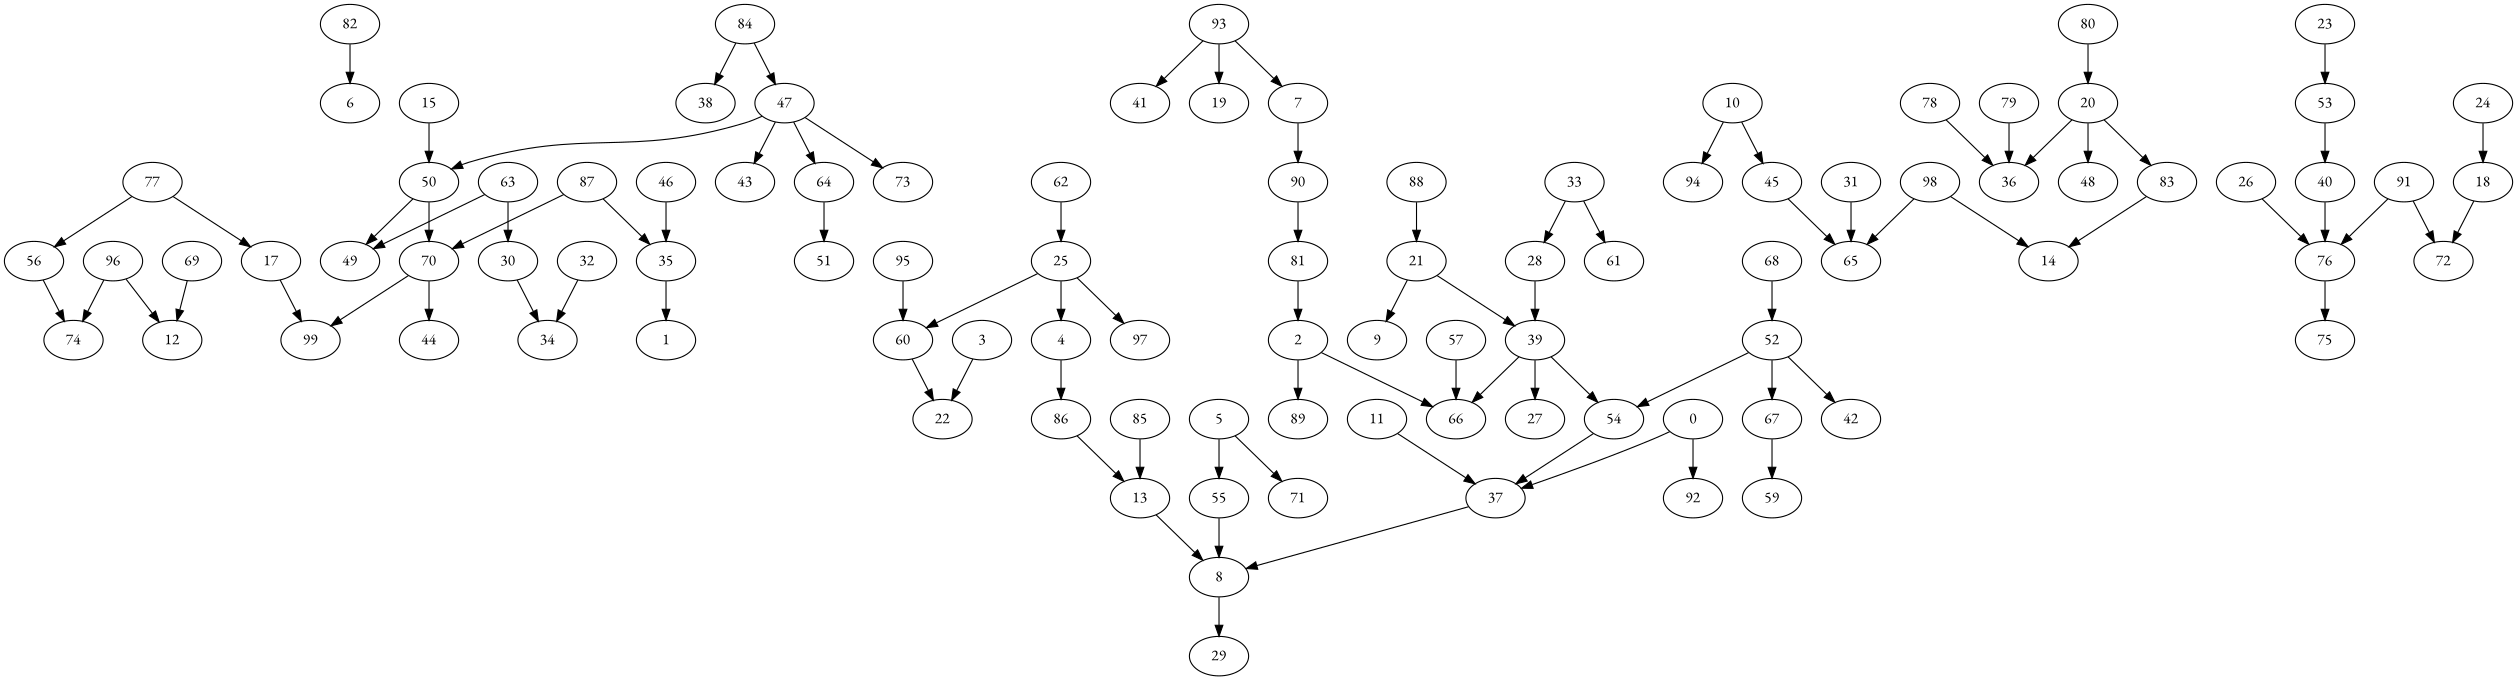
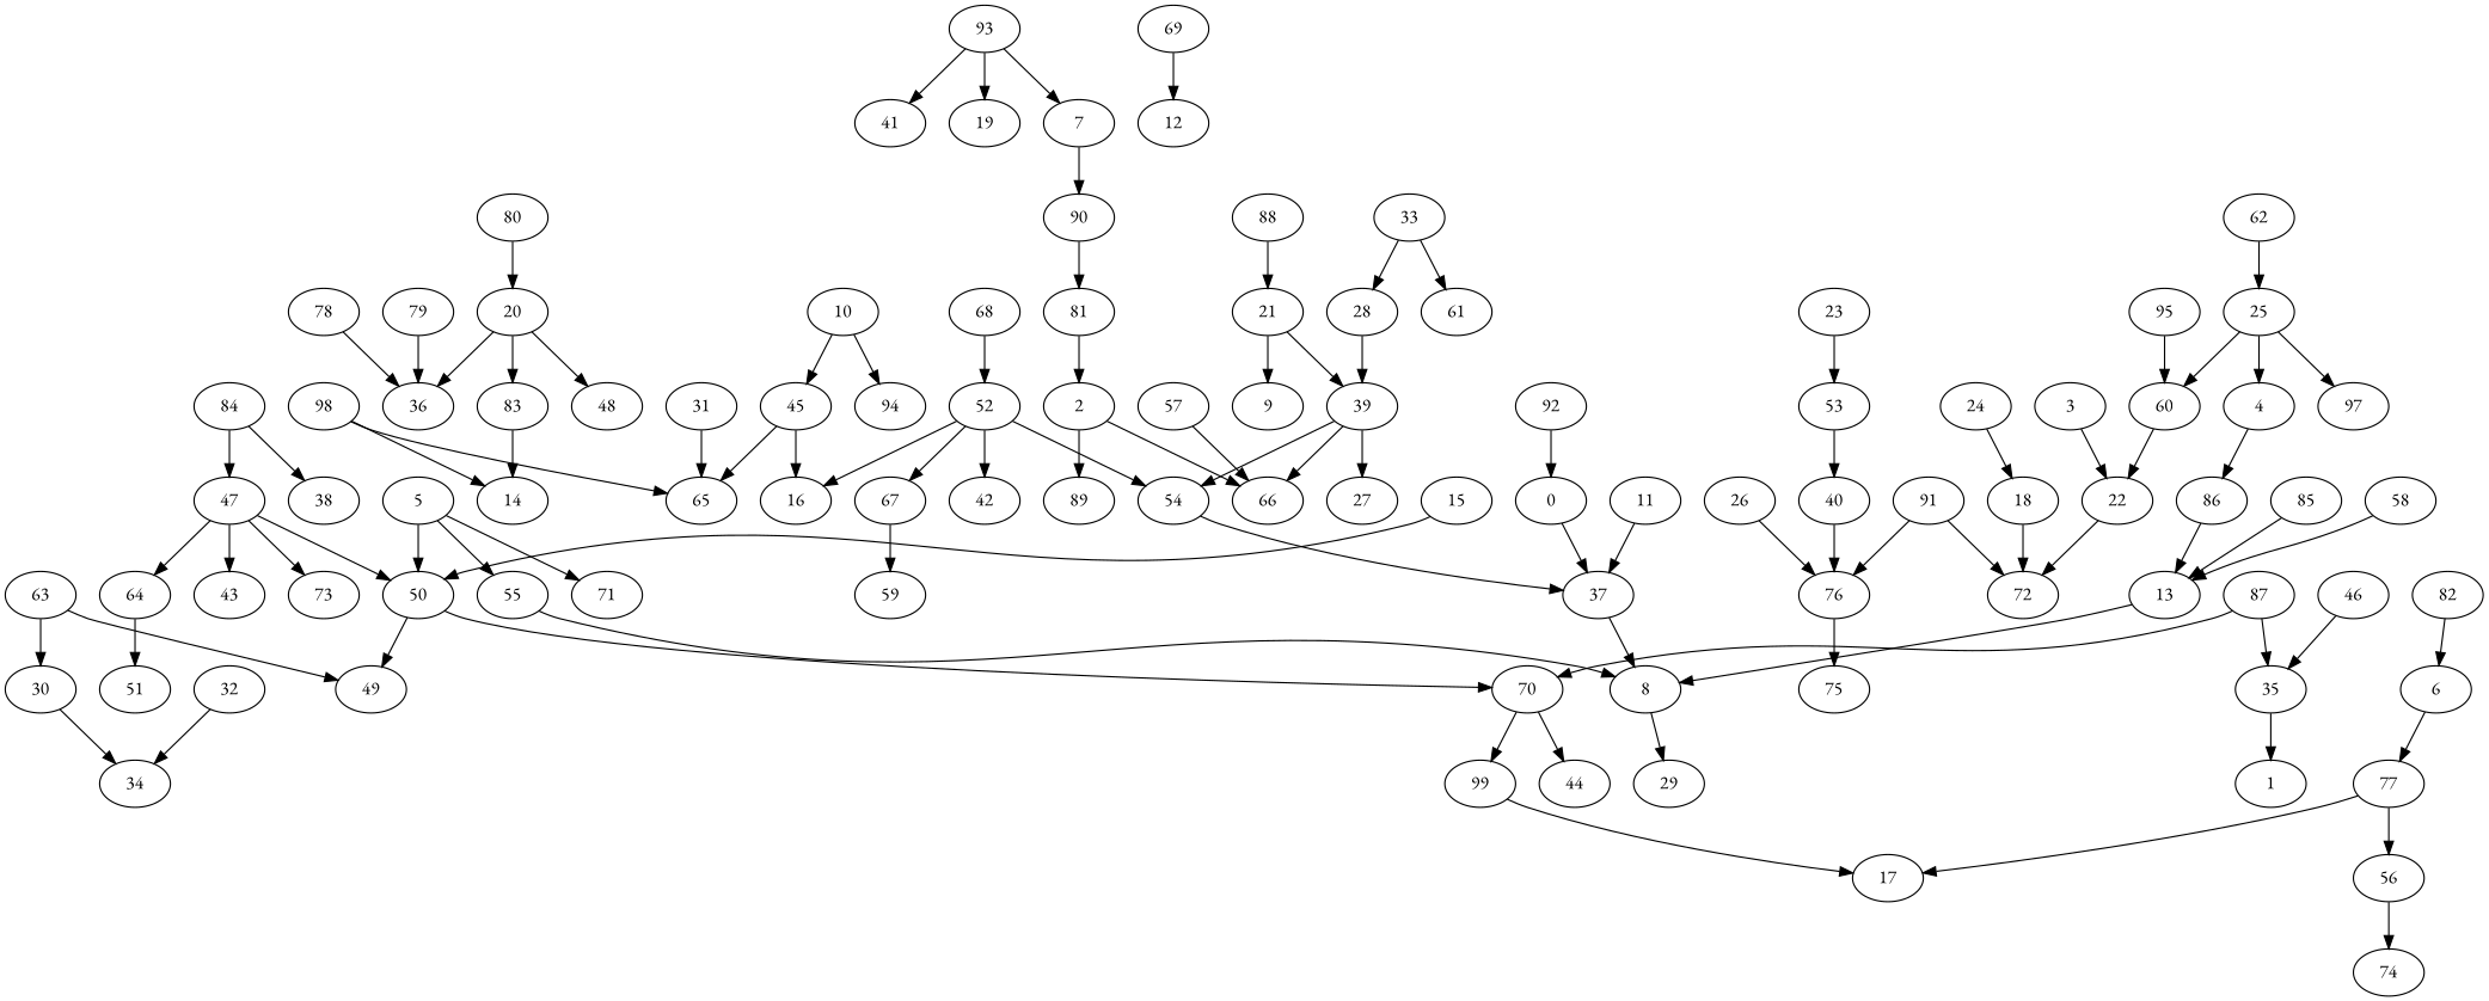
  digraph {
    fontname="EB Garamond"
    node [fontname="EB Garamond"]
    edge [fontname="EB Garamond"]
    6
    77
    56
    17
    74
    64
    51
    52
+   16
    67
    54
    42
    59
    37
    86
    13
    8
    29
    84
    47
    38
    50
    43
    73
    70
    49
    98
    65
    14
    45
    26
    76
    75
    25
    60
    4
    97
    22
    72
    91
    0
    92
    5
    55
    71
    44
    99
    83
    2
    89
    66
    21
    9
    39
    27
    10
    94
    20
    36
    48
    81
    31
    23
    53
    40
    28
    69
    12
    93
    41
    19
    7
    90
    88
    85
    35
    1
    80
    87
    15
    63
    30
    34
    95
    78
+   58
    33
    61
    62
-   96
    32
    68
    3
    24
    18
    46
    82
    11
    79
    57
+   6 -> 77
    77 -> 56
    77 -> 17
    56 -> 74
    64 -> 51
+   52 -> 16
    52 -> 67
    52 -> 54
    52 -> 42
    67 -> 59
    54 -> 37
    37 -> 8
    86 -> 13
    13 -> 8
    8 -> 29
    84 -> 47
    84 -> 38
    47 -> 64
    47 -> 50
    47 -> 43
    47 -> 73
    50 -> 70
    50 -> 49
    70 -> 44
    70 -> 99
    98 -> 65
    98 -> 14
+   45 -> 16
    45 -> 65
    26 -> 76
    76 -> 75
    25 -> 60
    25 -> 4
    25 -> 97
    60 -> 22
    4 -> 86
+   22 -> 72
    91 -> 76
    91 -> 72
    0 -> 37
-   0 -> 92
+   92 -> 0
+   5 -> 50
    5 -> 55
    5 -> 71
    55 -> 8
-   17 -> 99
+   99 -> 17
    83 -> 14
    2 -> 89
    2 -> 66
    21 -> 9
    21 -> 39
    39 -> 54
    39 -> 66
    39 -> 27
    10 -> 45
    10 -> 94
    20 -> 83
    20 -> 36
    20 -> 48
    81 -> 2
    31 -> 65
    23 -> 53
    53 -> 40
    40 -> 76
    28 -> 39
    69 -> 12
    93 -> 41
    93 -> 19
    93 -> 7
    7 -> 90
    90 -> 81
    88 -> 21
    85 -> 13
    35 -> 1
    80 -> 20
    87 -> 70
    87 -> 35
    15 -> 50
    63 -> 49
    63 -> 30
    30 -> 34
    95 -> 60
    78 -> 36
+   58 -> 13
    33 -> 28
    33 -> 61
    62 -> 25
-   96 -> 74
-   96 -> 12
    32 -> 34
    68 -> 52
    3 -> 22
    24 -> 18
    18 -> 72
    46 -> 35
    82 -> 6
    11 -> 37
    79 -> 36
    57 -> 66
  }
